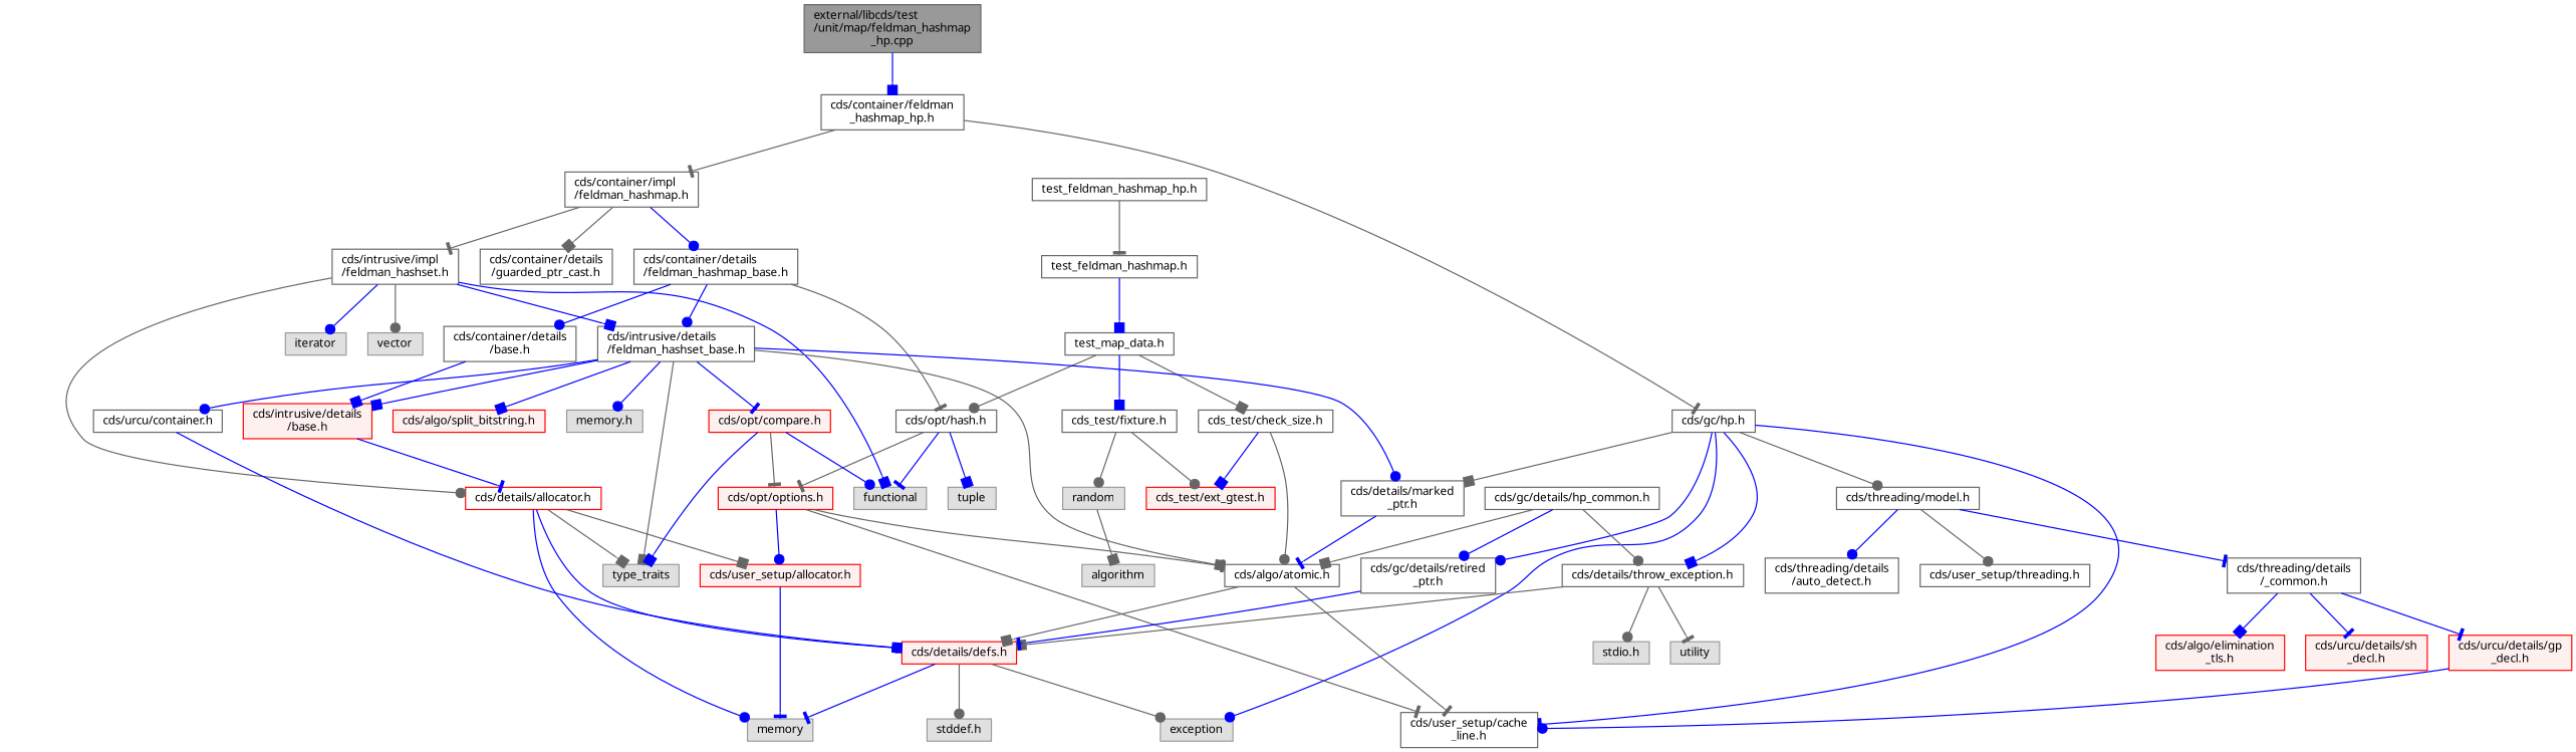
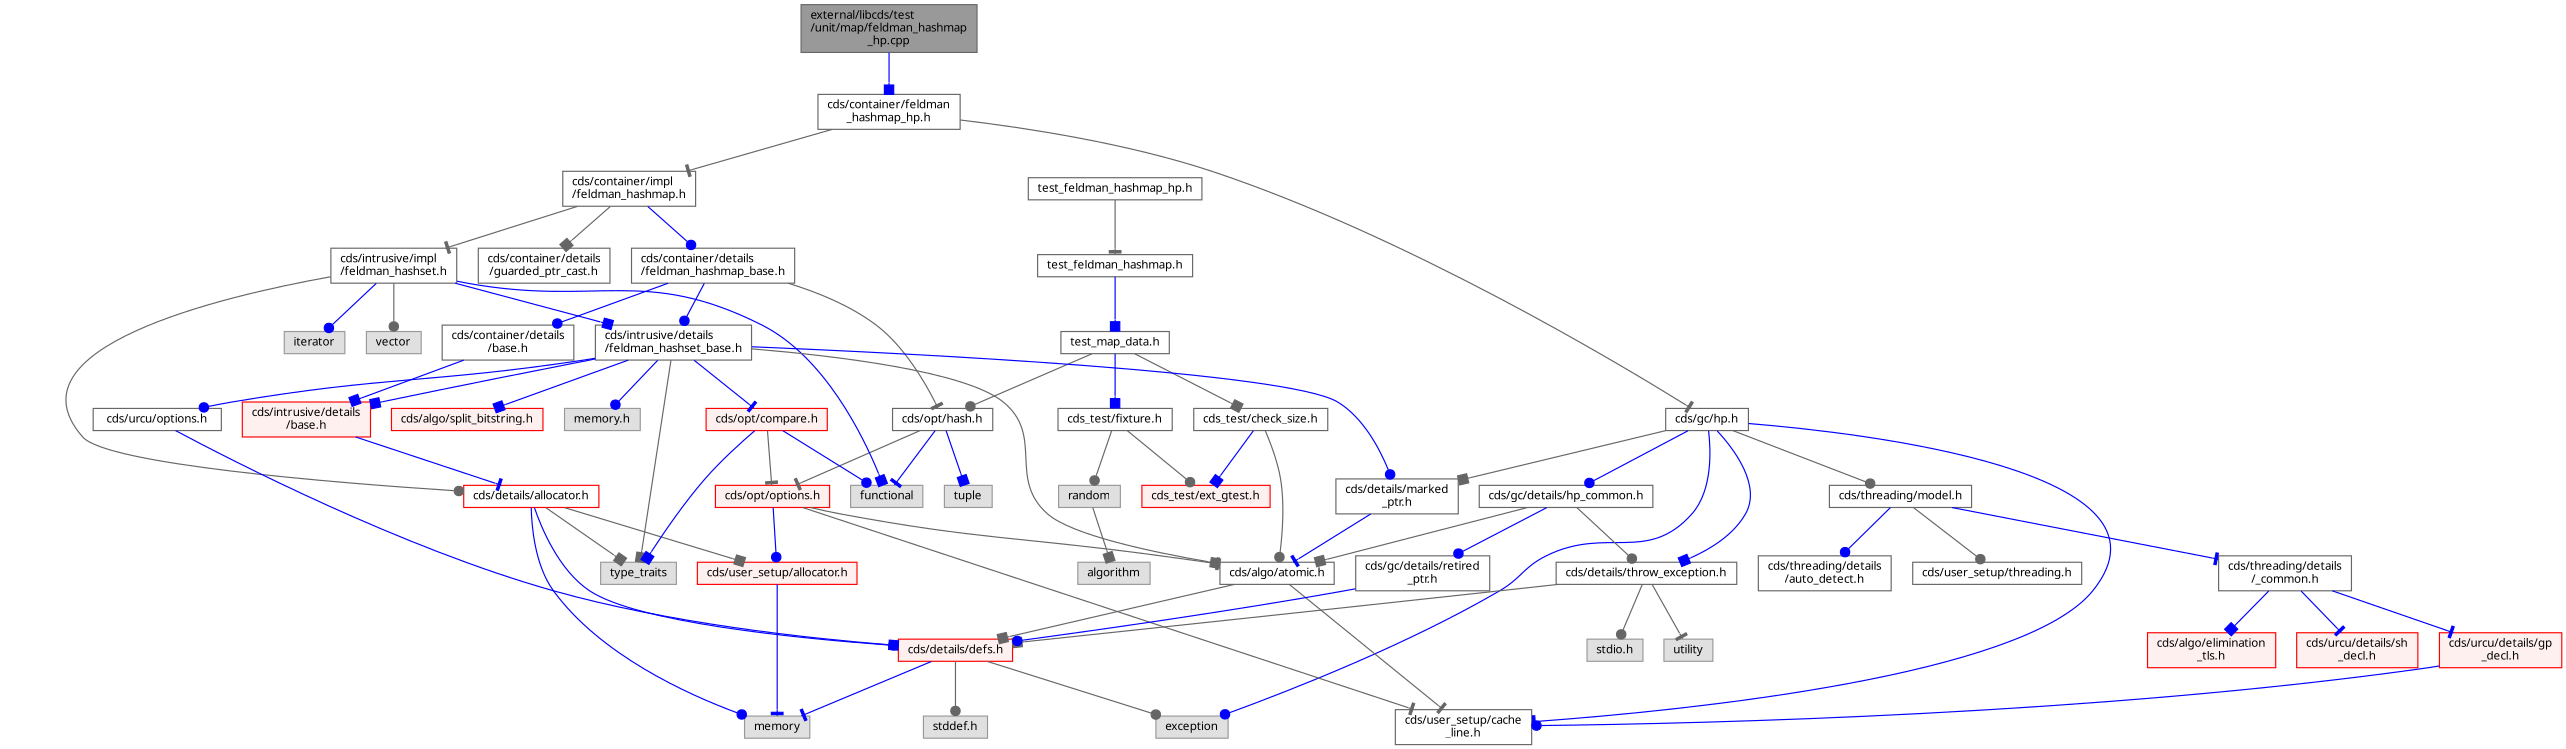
  digraph {
    fontname="Noto Sans"
    node [color=grey40 fillcolor=white fontname="Noto Sans" fontsize=10 shape=box style=filled]
    edge [arrowhead=dot color=blue fontname="Noto Sans" fontsize=10 labelfontname=Helvetica labelfontsize=10 style=solid]
    n1 [color=gray40 fillcolor=grey60 fontcolor=black height=0.2 label="external/libcds/test\l/unit/map/feldman_hashmap\l_hp.cpp" width=0.4]
    n2 [height=0.2 label="cds/container/feldman\l_hashmap_hp.h" width=0.4]
    n3 [height=0.2 label="test_feldman_hashmap_hp.h" width=0.4]
    n4 [height=0.2 label="test_feldman_hashmap.h" width=0.4]
    n5 [height=0.2 label="cds/container/impl\l/feldman_hashmap.h" width=0.4]
    n6 [height=0.2 label="cds/gc/hp.h" width=0.4]
    n7 [height=0.2 label="test_map_data.h" width=0.4]
    n8 [height=0.2 label="cds_test/check_size.h" width=0.4]
    n9 [height=0.2 label="cds_test/fixture.h" width=0.4]
    n10 [height=0.2 label="cds/opt/hash.h" width=0.4]
    n11 [color=red fillcolor="#FFF0F0" height=0.2 label="cds_test/ext_gtest.h" width=0.4]
    n12 [height=0.2 label="cds/algo/atomic.h" width=0.4]
    n13 [color=grey60 fillcolor="#E0E0E0" height=0.2 label=random width=0.4]
    n14 [color=grey60 fillcolor="#E0E0E0" height=0.2 label=tuple width=0.4]
    n15 [color=grey60 fillcolor="#E0E0E0" height=0.2 label=functional width=0.4]
    n16 [color=red fillcolor="#FFF0F0" height=0.2 label="cds/opt/options.h" width=0.4]
    n17 [color=red fillcolor="#FFF0F0" height=0.2 label="cds/details/defs.h" width=0.4]
    n18 [height=0.2 label="cds/user_setup/cache\l_line.h" width=0.4]
    n19 [color=grey60 fillcolor="#E0E0E0" height=0.2 label="stddef.h" width=0.4]
    n20 [color=grey60 fillcolor="#E0E0E0" height=0.2 label=exception width=0.4]
    n21 [color=grey60 fillcolor="#E0E0E0" height=0.2 label=memory width=0.4]
    n22 [color=grey60 fillcolor="#E0E0E0" height=0.2 label=algorithm width=0.4]
    n23 [color=red fillcolor="#FFF0F0" height=0.2 label="cds/user_setup/allocator.h" width=0.4]
    n24 [height=0.2 label="cds/intrusive/impl\l/feldman_hashset.h" width=0.4]
    n25 [height=0.2 label="cds/container/details\l/feldman_hashmap_base.h" width=0.4]
    n26 [height=0.2 label="cds/container/details\l/guarded_ptr_cast.h" width=0.4]
    n27 [height=0.2 label="cds/details/marked\l_ptr.h" width=0.4]
    n28 [height=0.2 label="cds/gc/details/hp_common.h" width=0.4]
    n29 [height=0.2 label="cds/details/throw_exception.h" width=0.4]
    n30 [height=0.2 label="cds/threading/model.h" width=0.4]
    n31 [color=grey60 fillcolor="#E0E0E0" height=0.2 label=iterator width=0.4]
    n32 [color=grey60 fillcolor="#E0E0E0" height=0.2 label=vector width=0.4]
    n33 [height=0.2 label="cds/intrusive/details\l/feldman_hashset_base.h" width=0.4]
    n34 [color=red height=0.2 label="cds/details/allocator.h" width=0.4]
    n35 [height=0.2 label="cds/container/details\l/base.h" width=0.4]
    n36 [color=grey60 fillcolor="#E0E0E0" height=0.2 label="memory.h" width=0.4]
    n37 [color=grey60 fillcolor="#E0E0E0" height=0.2 label=type_traits width=0.4]
    n38 [color=red fillcolor="#FFF0F0" height=0.2 label="cds/intrusive/details\l/base.h" width=0.4]
    n39 [color=red fillcolor="#FFF0F0" height=0.2 label="cds/opt/compare.h" width=0.4]
    n40 [color=red fillcolor="#FFF0F0" height=0.2 label="cds/algo/split_bitstring.h" width=0.4]
-   n41 [height=0.2 label="cds/urcu/container.h" width=0.4]
+   n41 [height=0.2 label="cds/urcu/options.h" width=0.4]
    n42 [height=0.2 label="cds/gc/details/retired\l_ptr.h" width=0.4]
    n43 [color=grey60 fillcolor="#E0E0E0" height=0.2 label="stdio.h" width=0.4]
    n44 [color=grey60 fillcolor="#E0E0E0" height=0.2 label=utility width=0.4]
    n45 [height=0.2 label="cds/threading/details\l/_common.h" width=0.4]
    n46 [height=0.2 label="cds/user_setup/threading.h" width=0.4]
    n47 [height=0.2 label="cds/threading/details\l/auto_detect.h" width=0.4]
    n48 [color=red fillcolor="#FFF0F0" height=0.2 label="cds/urcu/details/gp\l_decl.h" width=0.4]
    n49 [color=red fillcolor="#FFF0F0" height=0.2 label="cds/urcu/details/sh\l_decl.h" width=0.4]
    n50 [color=red fillcolor="#FFF0F0" height=0.2 label="cds/algo/elimination\l_tls.h" width=0.4]
    n1 -> n2 [arrowhead=box]
    n2 -> n5 [arrowhead=tee color=gray40]
    n2 -> n6 [arrowhead=tee color=gray40]
    n3 -> n4 [arrowhead=tee color=gray40]
    n4 -> n7 [arrowhead=box]
    n5 -> n24 [arrowhead=tee color=gray40]
    n5 -> n25
    n5 -> n26 [arrowhead=box color=gray40]
    n6 -> n18 [arrowhead=tee]
    n6 -> n20
    n6 -> n27 [arrowhead=box color=gray40]
-   n6 -> n42
+   n6 -> n28
    n6 -> n29 [arrowhead=box]
    n6 -> n30 [color=gray40]
    n7 -> n8 [arrowhead=box color=gray40]
    n7 -> n9 [arrowhead=box]
    n7 -> n10 [color=gray40]
    n8 -> n11 [arrowhead=box]
    n8 -> n12 [color=gray40]
    n9 -> n11 [color=gray40]
    n9 -> n13 [color=gray40]
    n10 -> n14 [arrowhead=box]
    n10 -> n15 [arrowhead=tee]
    n10 -> n16 [arrowhead=tee color=gray40]
    n12 -> n17 [arrowhead=box color=gray40]
    n12 -> n18 [arrowhead=tee color=gray40]
    n13 -> n22 [arrowhead=box color=gray40]
    n16 -> n12 [arrowhead=tee color=gray40]
    n16 -> n18 [arrowhead=tee color=gray40]
    n16 -> n23
    n17 -> n19 [color=gray40]
    n17 -> n20 [color=gray40]
    n17 -> n21 [arrowhead=tee]
    n23 -> n21 [arrowhead=tee]
    n24 -> n15 [arrowhead=box]
    n24 -> n31
    n24 -> n32 [color=gray40]
    n24 -> n33 [arrowhead=box]
    n24 -> n34 [color=gray40]
    n25 -> n10 [arrowhead=tee color=gray40]
    n25 -> n33
    n25 -> n35
    n27 -> n12 [arrowhead=tee]
    n28 -> n12 [arrowhead=box color=gray40]
    n28 -> n29 [color=gray40]
    n28 -> n42
    n29 -> n17 [arrowhead=box color=gray40]
    n29 -> n43 [color=gray40]
    n29 -> n44 [arrowhead=tee color=gray40]
    n30 -> n45 [arrowhead=tee]
    n30 -> n46 [color=gray40]
    n30 -> n47
    n33 -> n12 [arrowhead=box color=gray40]
    n33 -> n27
    n33 -> n36
    n33 -> n37 [arrowhead=box color=gray40]
    n33 -> n38 [arrowhead=box]
    n33 -> n39 [arrowhead=tee]
    n33 -> n40 [arrowhead=box]
    n33 -> n41
    n34 -> n17
    n34 -> n21
    n34 -> n23 [arrowhead=box color=gray40]
    n34 -> n37 [arrowhead=box color=gray40]
    n35 -> n38 [arrowhead=box]
    n38 -> n34 [arrowhead=tee]
    n39 -> n15
    n39 -> n16 [arrowhead=tee color=gray40]
    n39 -> n37 [arrowhead=box]
    n41 -> n17 [arrowhead=box]
-   n42 -> n17 [arrowhead=tee]
+   n42 -> n17
    n45 -> n48 [arrowhead=tee]
    n45 -> n49 [arrowhead=tee]
    n45 -> n50 [arrowhead=box]
    n48 -> n18
  }
